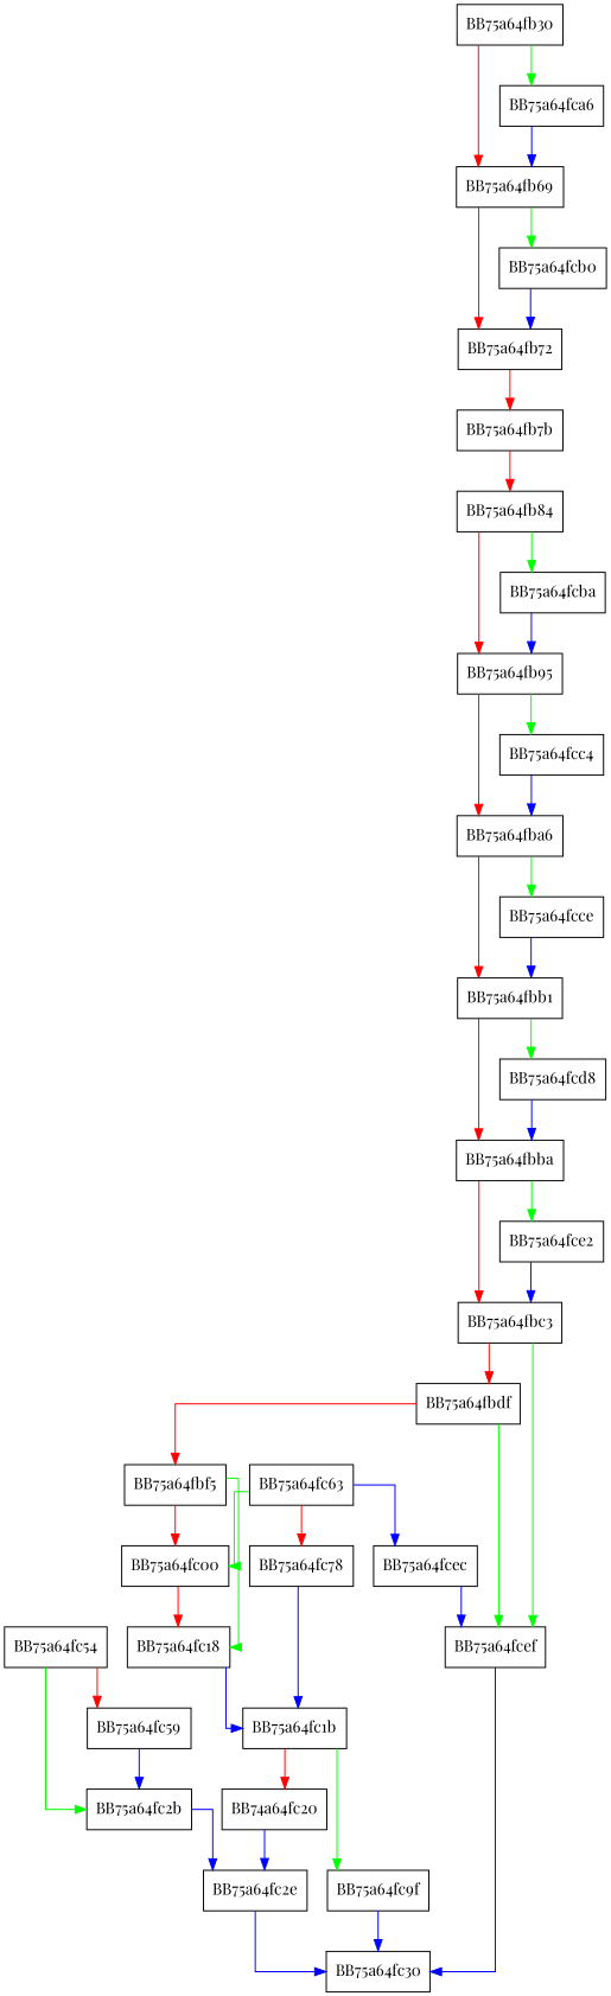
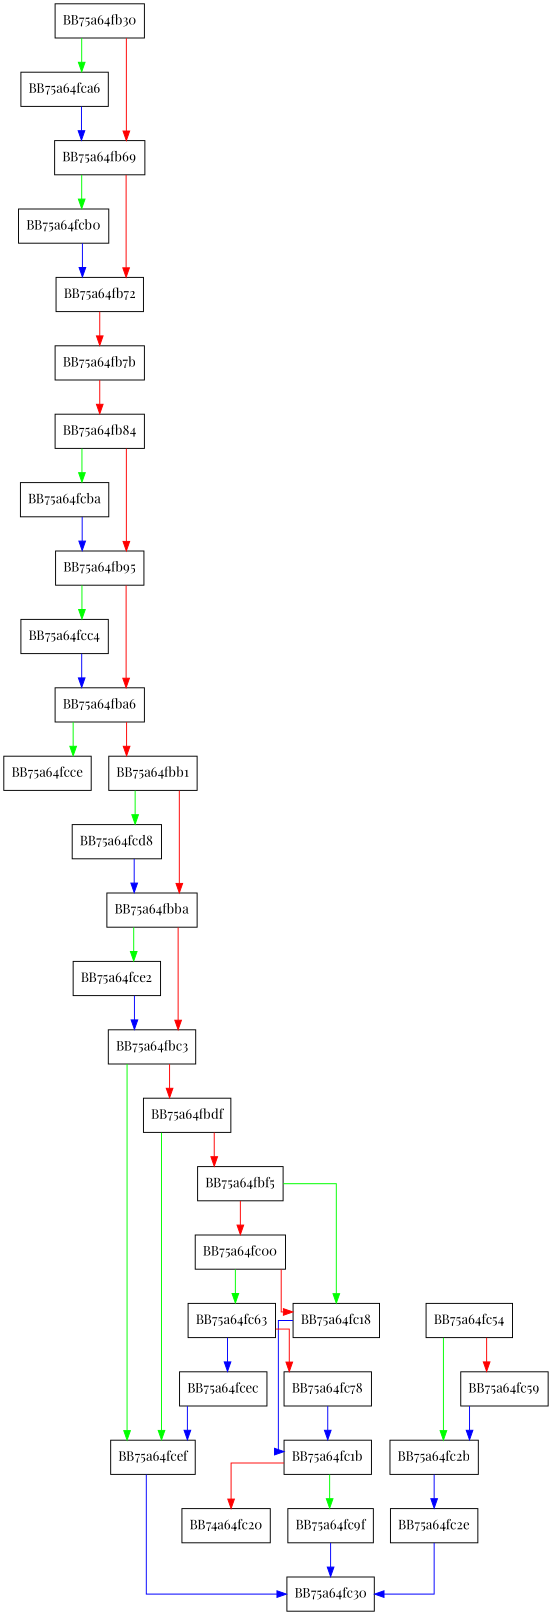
  digraph {
    fontname="Playfair Display"
    splines=ortho
    node [fontname="Playfair Display" shape=box]
    edge [color=blue fontname="Playfair Display"]
    BB75a64fb30
    BB75a64fca6
    BB75a64fb69
    BB75a64fcb0
    BB75a64fb72
    BB75a64fb7b
    BB75a64fb84
    BB75a64fc54
    BB75a64fc2b
    BB75a64fc59
    BB75a64fc2e
    BB75a64fcba
    BB75a64fb95
    BB75a64fcc4
    BB75a64fba6
    BB75a64fcce
    BB75a64fbb1
    BB75a64fcd8
    BB75a64fbba
    BB75a64fce2
    BB75a64fbc3
    BB75a64fcef
    BB75a64fbdf
    BB75a64fc30
    BB75a64fbf5
    BB75a64fc18
    BB75a64fc00
    BB75a64fc1b
    BB75a64fc63
    BB75a64fc9f
    n31 [label=BB74a64fc20]
    BB75a64fcec
    BB75a64fc78
    BB75a64fb30 -> BB75a64fca6 [color=green]
    BB75a64fb30 -> BB75a64fb69 [color=red]
    BB75a64fca6 -> BB75a64fb69
    BB75a64fb69 -> BB75a64fcb0 [color=green]
    BB75a64fb69 -> BB75a64fb72 [color=red]
    BB75a64fcb0 -> BB75a64fb72
    BB75a64fb72 -> BB75a64fb7b [color=red]
    BB75a64fb7b -> BB75a64fb84 [color=red]
    BB75a64fb84 -> BB75a64fcba [color=green]
    BB75a64fb84 -> BB75a64fb95 [color=red]
    BB75a64fc54 -> BB75a64fc2b [color=green]
    BB75a64fc54 -> BB75a64fc59 [color=red]
    BB75a64fc2b -> BB75a64fc2e
    BB75a64fc59 -> BB75a64fc2b
    BB75a64fc2e -> BB75a64fc30
    BB75a64fcba -> BB75a64fb95
    BB75a64fb95 -> BB75a64fcc4 [color=green]
    BB75a64fb95 -> BB75a64fba6 [color=red]
    BB75a64fcc4 -> BB75a64fba6
    BB75a64fba6 -> BB75a64fcce [color=green]
    BB75a64fba6 -> BB75a64fbb1 [color=red]
-   BB75a64fcce -> BB75a64fbb1
    BB75a64fbb1 -> BB75a64fcd8 [color=green]
    BB75a64fbb1 -> BB75a64fbba [color=red]
    BB75a64fcd8 -> BB75a64fbba
    BB75a64fbba -> BB75a64fce2 [color=green]
    BB75a64fbba -> BB75a64fbc3 [color=red]
    BB75a64fce2 -> BB75a64fbc3
    BB75a64fbc3 -> BB75a64fcef [color=green]
    BB75a64fbc3 -> BB75a64fbdf [color=red]
    BB75a64fcef -> BB75a64fc30
    BB75a64fbdf -> BB75a64fcef [color=green]
    BB75a64fbdf -> BB75a64fbf5 [color=red]
    BB75a64fbf5 -> BB75a64fc18 [color=green]
    BB75a64fbf5 -> BB75a64fc00 [color=red]
    BB75a64fc18 -> BB75a64fc1b
    BB75a64fc00 -> BB75a64fc18 [color=red]
-   BB75a64fc63 -> BB75a64fc00 [color=green]
+   BB75a64fc00 -> BB75a64fc63 [color=green]
    BB75a64fc1b -> BB75a64fc9f [color=green]
    BB75a64fc1b -> n31 [color=red]
    BB75a64fc63 -> BB75a64fcec
    BB75a64fc63 -> BB75a64fc78 [color=red]
    BB75a64fc9f -> BB75a64fc30
-   n31 -> BB75a64fc2e
    BB75a64fcec -> BB75a64fcef
    BB75a64fc78 -> BB75a64fc1b
  }
